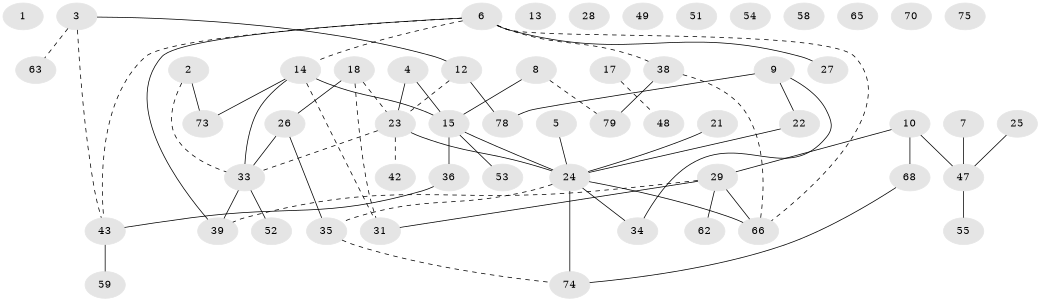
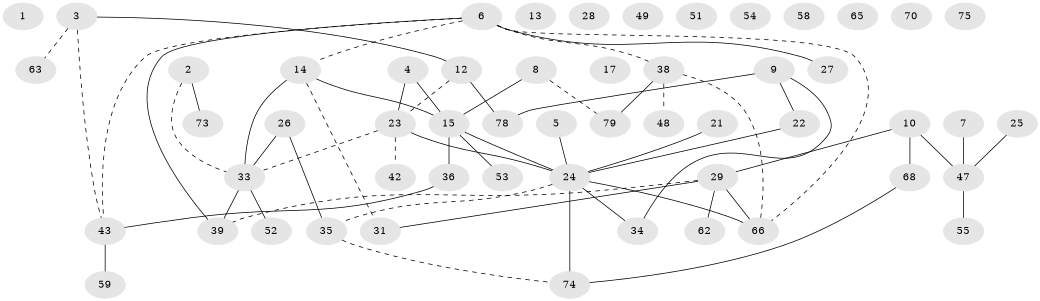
  graph {
    fontname="DejaVu Serif"
    node [color=gray90 fontname="DejaVu Serif" style=filled]
    edge [fontname="DejaVu Serif" style=solid]
    1 [super="+64"]
    2 [super="+11"]
    n3 [label=33 super="+33"]
    73
    39
    52
    3 [super="+40"]
    12 [super="+80"]
    43 [super="+44"]
    63
    23 [super="+37"]
    78
    59
    4 [super="+20"]
    15 [super="+67"]
    24 [super="+56"]
    36 [super="+61"]
    53
    42
    5 [super="+60"]
    66
    34
    35 [super="+41"]
    74 [super="+77"]
    6 [super="+46"]
    14 [super="+76"]
    27
    38 [super="+57"]
    31 [super="+71"]
    79
    48
    47 [super="+50"]
    55
    7
    8 [super="+16"]
    9 [super="+72"]
    22 [super="+32"]
    10 [super="+19"]
    29 [super="+45"]
    68
    62
    13
    17
-   18
    26 [super="+69"]
    21
    25
    28
    49
    51
    54
    58
    65
    70
    75
    2 -- n3 [style=dashed]
    2 -- 73
    n3 -- 39
    n3 -- 52
    3 -- 12
    3 -- 43 [style=dashed]
    3 -- 63 [style=dashed]
    12 -- 23 [style=dashed]
    12 -- 78
    43 -- 59
    23 -- n3 [style=dashed]
    23 -- 24
    23 -- 42 [style=dashed]
    4 -- 23
    4 -- 15
    15 -- 24
    15 -- 36
    15 -- 53
    24 -- 66
    24 -- 34
    24 -- 35 [style=dashed]
    24 -- 74
    36 -- 43
    5 -- 24
    35 -- 74 [style=dashed]
    6 -- 39
    6 -- 43 [style=dashed]
    6 -- 66 [style=dashed]
    6 -- 14 [style=dashed]
    6 -- 27
    6 -- 38 [style=dashed]
    14 -- n3
-   14 -- 73
    14 -- 15
    14 -- 31 [style=dashed]
    38 -- 66 [style=dashed]
    38 -- 79
-   17 -- 48 [style=dashed]
+   38 -- 48 [style=dashed]
    47 -- 55
    7 -- 47
    8 -- 15
    8 -- 79 [style=dashed]
    9 -- 78
    9 -- 34
    9 -- 22 [weight=2]
    22 -- 24
    10 -- 47
    10 -- 29
    10 -- 68
    29 -- 39 [style=dashed]
    29 -- 66
    29 -- 31
    29 -- 62
    68 -- 74
-   18 -- 23 [style=dashed]
-   18 -- 31 [style=dashed]
-   18 -- 26
    26 -- n3
    26 -- 35
    21 -- 24
    25 -- 47
  }
